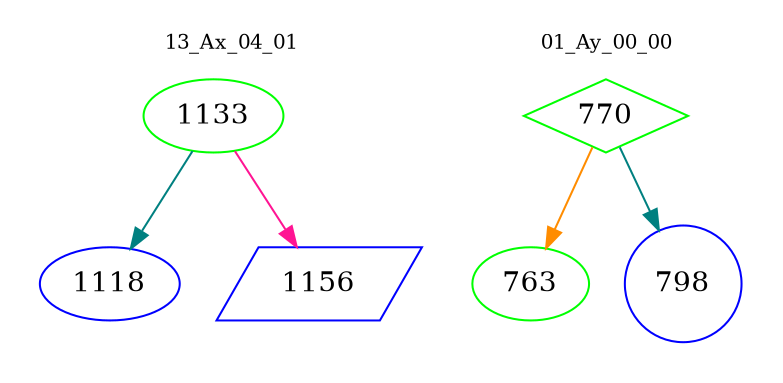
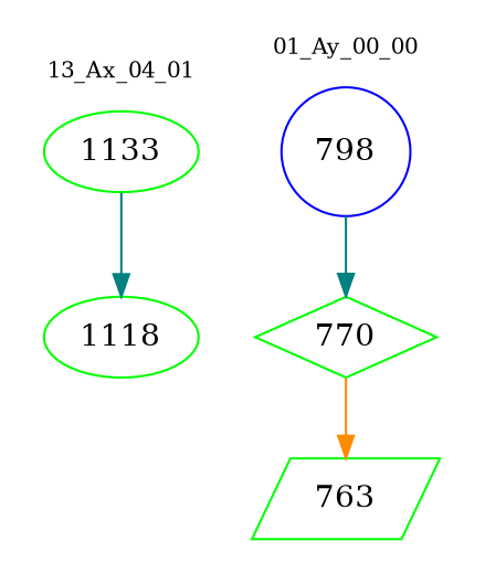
  digraph {
    node [color=green shape=ellipse]
    edge [color=teal]
    n1 [label=1133]
-   n2 [color=blue label=1118]
-   n3 [color=blue label=1156 shape=parallelogram]
+   n2 [label=1118]
    n4 [label=770 shape=diamond]
-   n5 [label=763]
+   n5 [label=763 shape=parallelogram]
    n6 [color=blue label=798 shape=circle]
    subgraph cluster_1 {
      color=white
      fontsize=10
      label="13_Ax_04_01"
      n1
      n2
-     n3
    }
    subgraph cluster_2 {
      color=white
      fontsize=10
      label="01_Ay_00_00"
      n4
      n5
      n6
    }
    n1 -> n2
-   n1 -> n3 [color=deeppink]
    n4 -> n5 [color=darkorange]
-   n4 -> n6
+   n6 -> n4
  }
